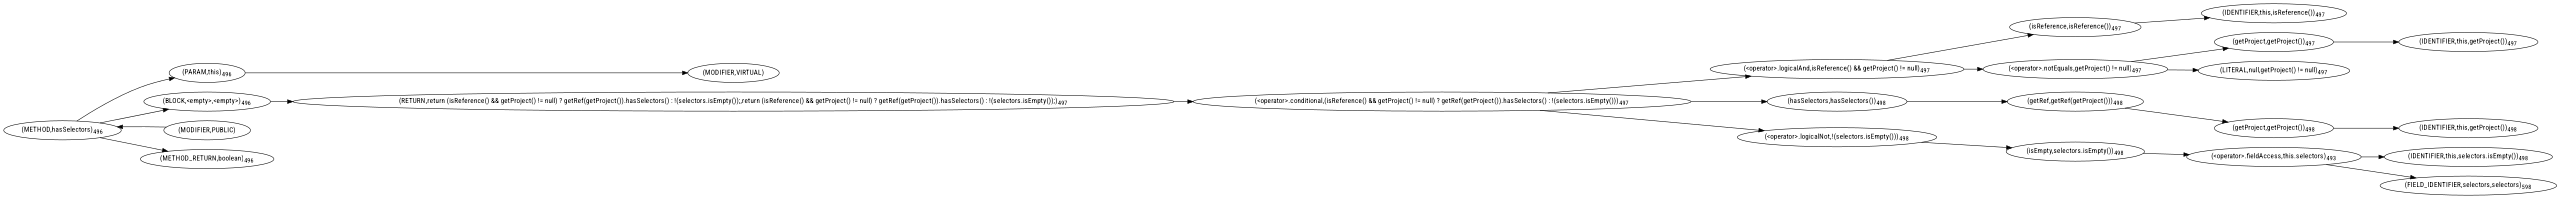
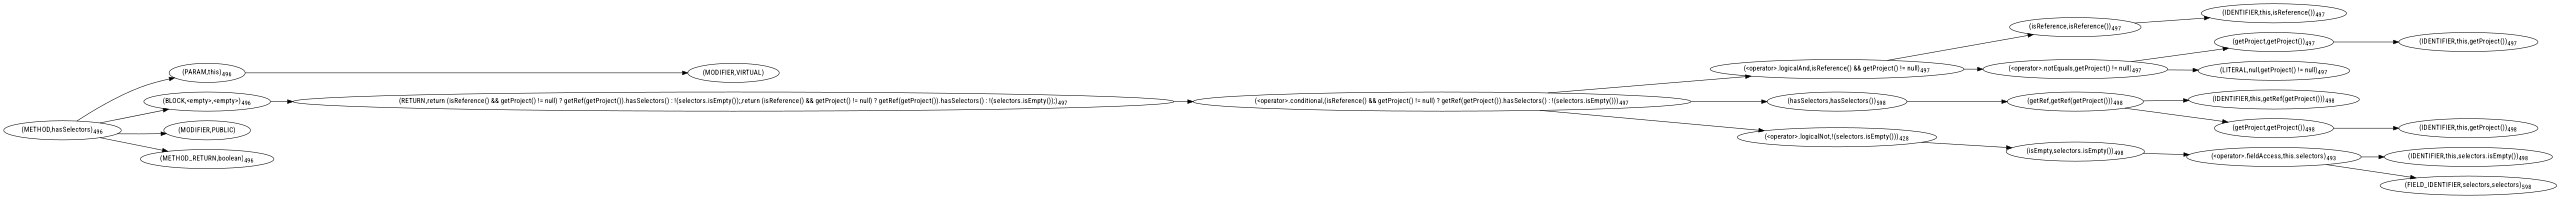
  digraph {
    fontname="Roboto Condensed"
    rankdir=LR
    node [fontname="Roboto Condensed"]
    edge [fontname="Roboto Condensed"]
    n1 [label=<(METHOD,hasSelectors)<SUB>496</SUB>>]
    n2 [label=<(PARAM,this)<SUB>496</SUB>>]
    n3 [label=<(BLOCK,&lt;empty&gt;,&lt;empty&gt;)<SUB>496</SUB>>]
    n4 [label=<(MODIFIER,PUBLIC)>]
    n5 [label=<(METHOD_RETURN,boolean)<SUB>496</SUB>>]
    n6 [label=<(MODIFIER,VIRTUAL)>]
    n7 [label=<(RETURN,return (isReference() &amp;&amp; getProject() != null) ? getRef(getProject()).hasSelectors() : !(selectors.isEmpty());,return (isReference() &amp;&amp; getProject() != null) ? getRef(getProject()).hasSelectors() : !(selectors.isEmpty());)<SUB>497</SUB>>]
    n8 [label=<(&lt;operator&gt;.conditional,(isReference() &amp;&amp; getProject() != null) ? getRef(getProject()).hasSelectors() : !(selectors.isEmpty()))<SUB>497</SUB>>]
    n9 [label=<(&lt;operator&gt;.logicalAnd,isReference() &amp;&amp; getProject() != null)<SUB>497</SUB>>]
-   n10 [label=<(hasSelectors,hasSelectors())<SUB>498</SUB>>]
-   n11 [label=<(&lt;operator&gt;.logicalNot,!(selectors.isEmpty()))<SUB>498</SUB>>]
+   n10 [label=<(hasSelectors,hasSelectors())<SUB>598</SUB>>]
+   n11 [label=<(&lt;operator&gt;.logicalNot,!(selectors.isEmpty()))<SUB>428</SUB>>]
    n12 [label=<(isReference,isReference())<SUB>497</SUB>>]
    n13 [label=<(&lt;operator&gt;.notEquals,getProject() != null)<SUB>497</SUB>>]
    n14 [label=<(getRef,getRef(getProject()))<SUB>498</SUB>>]
    n15 [label=<(isEmpty,selectors.isEmpty())<SUB>498</SUB>>]
    n16 [label=<(IDENTIFIER,this,isReference())<SUB>497</SUB>>]
    n17 [label=<(getProject,getProject())<SUB>497</SUB>>]
    n18 [label=<(LITERAL,null,getProject() != null)<SUB>497</SUB>>]
    n19 [label=<(IDENTIFIER,this,getProject())<SUB>497</SUB>>]
+   n20 [label=<(IDENTIFIER,this,getRef(getProject()))<SUB>498</SUB>>]
    n21 [label=<(getProject,getProject())<SUB>498</SUB>>]
    n22 [label=<(IDENTIFIER,this,getProject())<SUB>498</SUB>>]
    n23 [label=<(&lt;operator&gt;.fieldAccess,this.selectors)<SUB>493</SUB>>]
    n24 [label=<(IDENTIFIER,this,selectors.isEmpty())<SUB>498</SUB>>]
    n25 [label=<(FIELD_IDENTIFIER,selectors,selectors)<SUB>598</SUB>>]
    n1 -> n2
    n1 -> n3
-   n4 -> n1
+   n1 -> n4
    n1 -> n5
    n2 -> n6
    n3 -> n7
    n7 -> n8
    n8 -> n9
    n8 -> n10
    n8 -> n11
    n9 -> n12
    n9 -> n13
    n10 -> n14
    n11 -> n15
    n12 -> n16
    n13 -> n17
    n13 -> n18
+   n14 -> n20
    n14 -> n21
    n15 -> n23
    n17 -> n19
    n21 -> n22
    n23 -> n24
    n23 -> n25
  }
